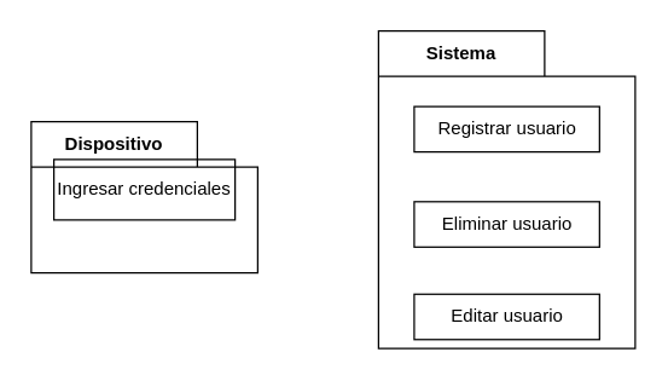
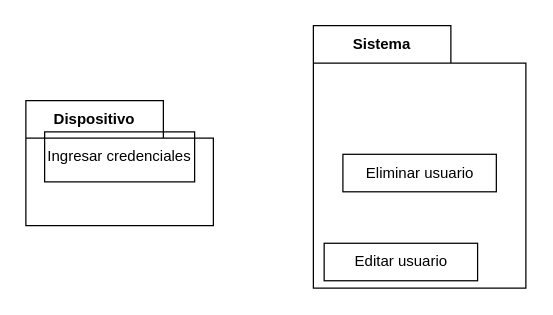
  <mxCell id="0" />
  <mxCell id="1" parent="0" />
  <mxCell id="2" value="Dispositivo" style="shape=folder;fontStyle=1;tabWidth=110;tabHeight=30;tabPosition=left;html=1;boundedLbl=1;labelInHeader=1;container=1;collapsible=0;whiteSpace=wrap;fillColor=none;" vertex="1" parent="1"><mxGeometry x="20" y="80" width="150" height="100" as="geometry" /></mxCell>
  <mxCell id="3" value="" style="html=1;strokeColor=none;resizeWidth=1;resizeHeight=1;fillColor=none;part=1;connectable=0;allowArrows=0;deletable=0;whiteSpace=wrap;" vertex="1" parent="2"><mxGeometry width="150" height="70" relative="1" as="geometry"><mxPoint y="30" as="offset" /></mxGeometry></mxCell>
  <mxCell id="4" value="Ingresar credenciales" style="fontStyle=0;html=1;whiteSpace=wrap;fillColor=none;" vertex="1" parent="2"><mxGeometry x="15" y="25" width="120" height="40" as="geometry" /></mxCell>
  <mxCell id="5" value="Sistema" style="shape=folder;fontStyle=1;tabWidth=110;tabHeight=30;tabPosition=left;html=1;boundedLbl=1;labelInHeader=1;container=1;collapsible=0;whiteSpace=wrap;fillColor=none;" vertex="1" parent="1"><mxGeometry x="250" y="20" width="170" height="210" as="geometry" /></mxCell>
  <mxCell id="6" value="" style="html=1;strokeColor=none;resizeWidth=1;resizeHeight=1;fillColor=none;part=1;connectable=0;allowArrows=0;deletable=0;whiteSpace=wrap;" vertex="1" parent="5"><mxGeometry width="170" height="182.609" relative="1" as="geometry"><mxPoint y="30" as="offset" /></mxGeometry></mxCell>
- <mxCell id="7" value="Registrar usuario" style="fontStyle=0;html=1;whiteSpace=wrap;fillColor=none;" vertex="1" parent="5"><mxGeometry x="23.634" y="49.999" width="122.74" height="30.003" as="geometry" /></mxCell>
- <mxCell id="8" value="Eliminar usuario" style="fontStyle=0;html=1;whiteSpace=wrap;fillColor=none;" vertex="1" parent="5"><mxGeometry x="23.634" y="112.935" width="122.74" height="30.003" as="geometry" /></mxCell>
- <mxCell id="9" value="Editar usuario" style="fontStyle=0;html=1;whiteSpace=wrap;fillColor=none;" vertex="1" parent="5"><mxGeometry x="23.634" y="174.109" width="122.74" height="30.003" as="geometry" /></mxCell>
+ <mxCell id="8" value="Eliminar usuario" style="fontStyle=0;html=1;whiteSpace=wrap;fillColor=none;" vertex="1" parent="5"><mxGeometry x="23.634" y="102.935" width="122.74" height="30.003" as="geometry" /></mxCell>
+ <mxCell id="9" value="Editar usuario" style="fontStyle=0;html=1;whiteSpace=wrap;fillColor=none;" vertex="1" parent="5"><mxGeometry x="8.634" y="174.109" width="122.74" height="30.003" as="geometry" /></mxCell>
